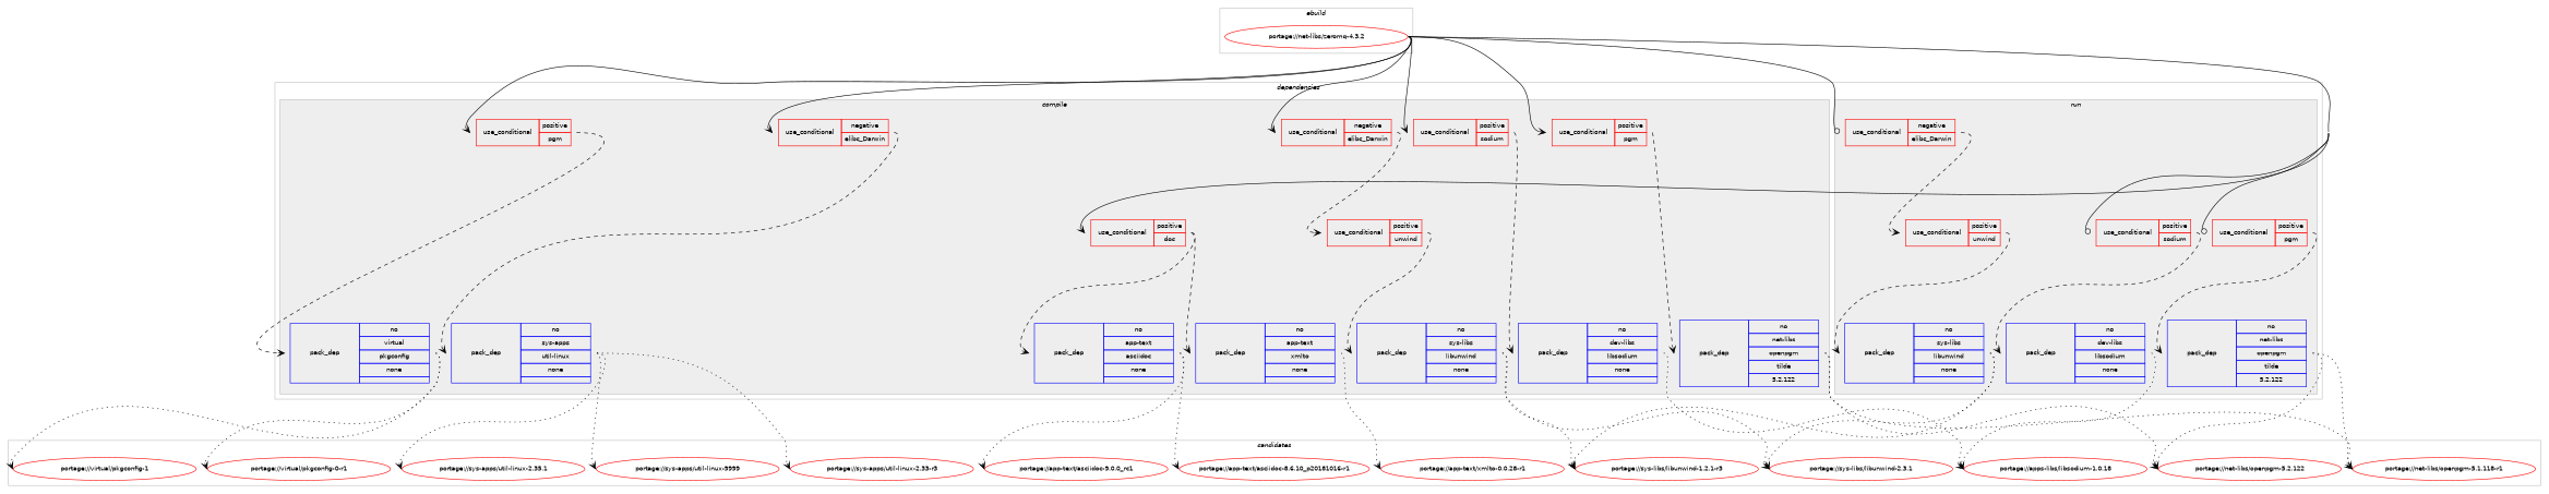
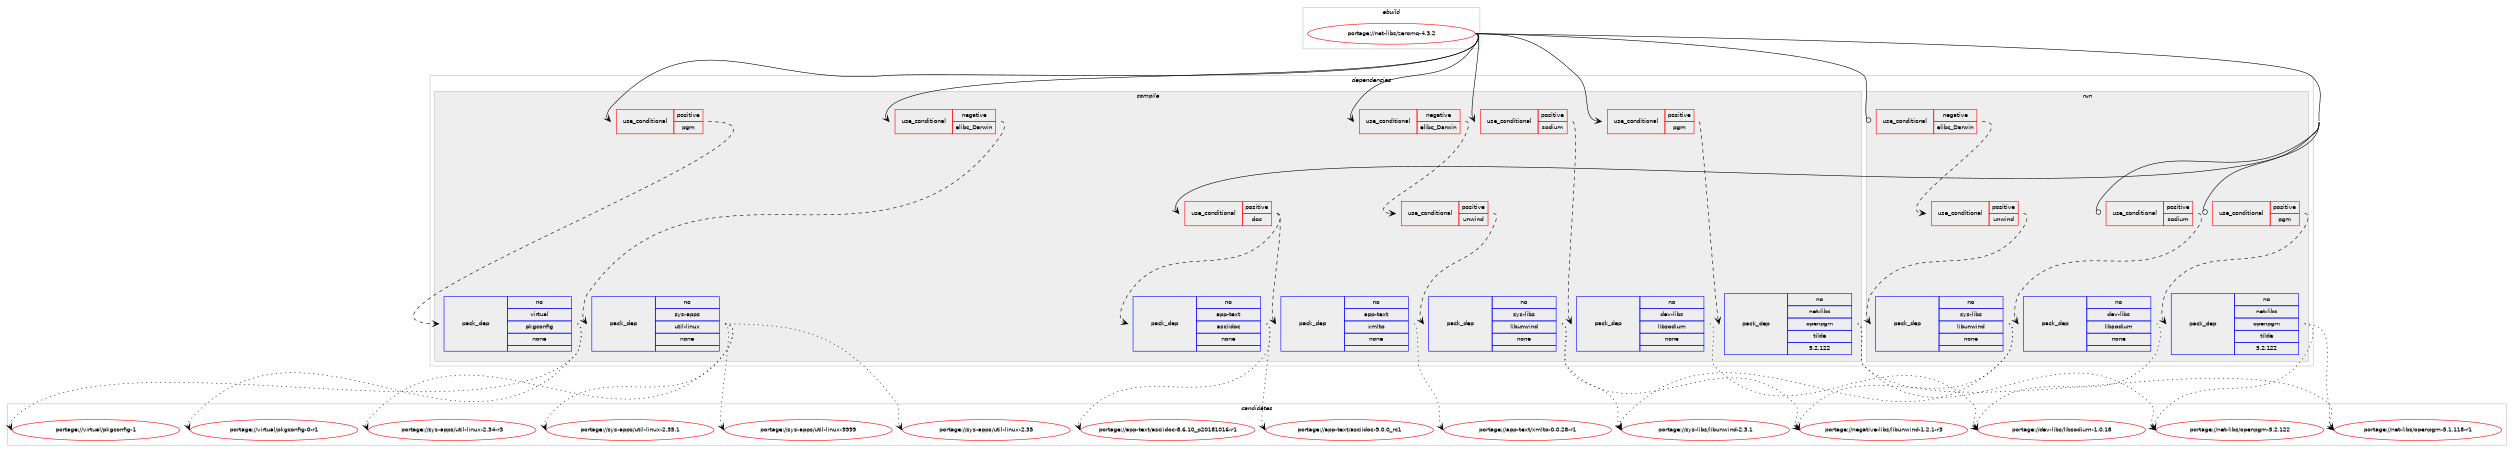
  digraph {
    compound=true
    concentrate=true
    fontname=Helvetica
    fontsize=10
    newrank=true
    rankdir=TB
    ranksep=1.5
    node [color=red fontname=Helvetica fontsize=10 shape=none]
    edge [arrowhead=vee headport=w style=dotted tailport=e weight=20]
    n1 [label="portage://net-libs/zeromq-4.3.2" width=4 shape=""]
    n2 [color=blue label=<<TABLE BORDER="0" CELLBORDER="1" CELLSPACING="0" CELLPADDING="4" WIDTH="220"><TR><TD ROWSPAN="6" CELLPADDING="30">pack_dep</TD></TR><TR><TD WIDTH="110">no</TD></TR><TR><TD>sys-libs</TD></TR><TR><TD>libunwind</TD></TR><TR><TD>none</TD></TR><TR><TD></TD></TR></TABLE>>]
    n3 [label=<<TABLE BORDER="0" CELLBORDER="1" CELLSPACING="0" CELLPADDING="4"><TR><TD ROWSPAN="3" CELLPADDING="10">use_conditional</TD></TR><TR><TD>positive</TD></TR><TR><TD>unwind</TD></TR></TABLE>>]
    n4 [label=<<TABLE BORDER="0" CELLBORDER="1" CELLSPACING="0" CELLPADDING="4"><TR><TD ROWSPAN="3" CELLPADDING="10">use_conditional</TD></TR><TR><TD>negative</TD></TR><TR><TD>elibc_Darwin</TD></TR></TABLE>>]
    n5 [color=blue label=<<TABLE BORDER="0" CELLBORDER="1" CELLSPACING="0" CELLPADDING="4" WIDTH="220"><TR><TD ROWSPAN="6" CELLPADDING="30">pack_dep</TD></TR><TR><TD WIDTH="110">no</TD></TR><TR><TD>sys-apps</TD></TR><TR><TD>util-linux</TD></TR><TR><TD>none</TD></TR><TR><TD></TD></TR></TABLE>>]
    n6 [label=<<TABLE BORDER="0" CELLBORDER="1" CELLSPACING="0" CELLPADDING="4"><TR><TD ROWSPAN="3" CELLPADDING="10">use_conditional</TD></TR><TR><TD>negative</TD></TR><TR><TD>elibc_Darwin</TD></TR></TABLE>>]
    n7 [color=blue label=<<TABLE BORDER="0" CELLBORDER="1" CELLSPACING="0" CELLPADDING="4" WIDTH="220"><TR><TD ROWSPAN="6" CELLPADDING="30">pack_dep</TD></TR><TR><TD WIDTH="110">no</TD></TR><TR><TD>app-text</TD></TR><TR><TD>asciidoc</TD></TR><TR><TD>none</TD></TR><TR><TD></TD></TR></TABLE>>]
    n8 [color=blue label=<<TABLE BORDER="0" CELLBORDER="1" CELLSPACING="0" CELLPADDING="4" WIDTH="220"><TR><TD ROWSPAN="6" CELLPADDING="30">pack_dep</TD></TR><TR><TD WIDTH="110">no</TD></TR><TR><TD>app-text</TD></TR><TR><TD>xmlto</TD></TR><TR><TD>none</TD></TR><TR><TD></TD></TR></TABLE>>]
    n9 [label=<<TABLE BORDER="0" CELLBORDER="1" CELLSPACING="0" CELLPADDING="4"><TR><TD ROWSPAN="3" CELLPADDING="10">use_conditional</TD></TR><TR><TD>positive</TD></TR><TR><TD>doc</TD></TR></TABLE>>]
    n10 [color=blue label=<<TABLE BORDER="0" CELLBORDER="1" CELLSPACING="0" CELLPADDING="4" WIDTH="220"><TR><TD ROWSPAN="6" CELLPADDING="30">pack_dep</TD></TR><TR><TD WIDTH="110">no</TD></TR><TR><TD>net-libs</TD></TR><TR><TD>openpgm</TD></TR><TR><TD>tilde</TD></TR><TR><TD>5.2.122</TD></TR></TABLE>>]
    n11 [label=<<TABLE BORDER="0" CELLBORDER="1" CELLSPACING="0" CELLPADDING="4"><TR><TD ROWSPAN="3" CELLPADDING="10">use_conditional</TD></TR><TR><TD>positive</TD></TR><TR><TD>pgm</TD></TR></TABLE>>]
    n12 [color=blue label=<<TABLE BORDER="0" CELLBORDER="1" CELLSPACING="0" CELLPADDING="4" WIDTH="220"><TR><TD ROWSPAN="6" CELLPADDING="30">pack_dep</TD></TR><TR><TD WIDTH="110">no</TD></TR><TR><TD>virtual</TD></TR><TR><TD>pkgconfig</TD></TR><TR><TD>none</TD></TR><TR><TD></TD></TR></TABLE>>]
    n13 [label=<<TABLE BORDER="0" CELLBORDER="1" CELLSPACING="0" CELLPADDING="4"><TR><TD ROWSPAN="3" CELLPADDING="10">use_conditional</TD></TR><TR><TD>positive</TD></TR><TR><TD>pgm</TD></TR></TABLE>>]
    n14 [color=blue label=<<TABLE BORDER="0" CELLBORDER="1" CELLSPACING="0" CELLPADDING="4" WIDTH="220"><TR><TD ROWSPAN="6" CELLPADDING="30">pack_dep</TD></TR><TR><TD WIDTH="110">no</TD></TR><TR><TD>dev-libs</TD></TR><TR><TD>libsodium</TD></TR><TR><TD>none</TD></TR><TR><TD></TD></TR></TABLE>>]
    n15 [label=<<TABLE BORDER="0" CELLBORDER="1" CELLSPACING="0" CELLPADDING="4"><TR><TD ROWSPAN="3" CELLPADDING="10">use_conditional</TD></TR><TR><TD>positive</TD></TR><TR><TD>sodium</TD></TR></TABLE>>]
    n16 [color=blue label=<<TABLE BORDER="0" CELLBORDER="1" CELLSPACING="0" CELLPADDING="4" WIDTH="220"><TR><TD ROWSPAN="6" CELLPADDING="30">pack_dep</TD></TR><TR><TD WIDTH="110">no</TD></TR><TR><TD>sys-libs</TD></TR><TR><TD>libunwind</TD></TR><TR><TD>none</TD></TR><TR><TD></TD></TR></TABLE>>]
    n17 [label=<<TABLE BORDER="0" CELLBORDER="1" CELLSPACING="0" CELLPADDING="4"><TR><TD ROWSPAN="3" CELLPADDING="10">use_conditional</TD></TR><TR><TD>positive</TD></TR><TR><TD>unwind</TD></TR></TABLE>>]
    n18 [label=<<TABLE BORDER="0" CELLBORDER="1" CELLSPACING="0" CELLPADDING="4"><TR><TD ROWSPAN="3" CELLPADDING="10">use_conditional</TD></TR><TR><TD>negative</TD></TR><TR><TD>elibc_Darwin</TD></TR></TABLE>>]
    n19 [color=blue label=<<TABLE BORDER="0" CELLBORDER="1" CELLSPACING="0" CELLPADDING="4" WIDTH="220"><TR><TD ROWSPAN="6" CELLPADDING="30">pack_dep</TD></TR><TR><TD WIDTH="110">no</TD></TR><TR><TD>net-libs</TD></TR><TR><TD>openpgm</TD></TR><TR><TD>tilde</TD></TR><TR><TD>5.2.122</TD></TR></TABLE>>]
    n20 [label=<<TABLE BORDER="0" CELLBORDER="1" CELLSPACING="0" CELLPADDING="4"><TR><TD ROWSPAN="3" CELLPADDING="10">use_conditional</TD></TR><TR><TD>positive</TD></TR><TR><TD>pgm</TD></TR></TABLE>>]
    n21 [color=blue label=<<TABLE BORDER="0" CELLBORDER="1" CELLSPACING="0" CELLPADDING="4" WIDTH="220"><TR><TD ROWSPAN="6" CELLPADDING="30">pack_dep</TD></TR><TR><TD WIDTH="110">no</TD></TR><TR><TD>dev-libs</TD></TR><TR><TD>libsodium</TD></TR><TR><TD>none</TD></TR><TR><TD></TD></TR></TABLE>>]
    n22 [label=<<TABLE BORDER="0" CELLBORDER="1" CELLSPACING="0" CELLPADDING="4"><TR><TD ROWSPAN="3" CELLPADDING="10">use_conditional</TD></TR><TR><TD>positive</TD></TR><TR><TD>sodium</TD></TR></TABLE>>]
    n23 [label="portage://sys-libs/libunwind-2.3.1" width=4 shape=""]
-   n24 [label="portage://sys-libs/libunwind-1.2.1-r3" width=4 shape=""]
+   n24 [label="portage://negative-libs/libunwind-1.2.1-r3" width=4 shape=""]
    n25 [label="portage://sys-apps/util-linux-9999" width=4 shape=""]
    n26 [label="portage://sys-apps/util-linux-2.35.1" width=4 shape=""]
-   n28 [label="portage://sys-apps/util-linux-2.33-r3" width=4 shape=""]
+   n27 [label="portage://sys-apps/util-linux-2.35" width=4 shape=""]
+   n28 [label="portage://sys-apps/util-linux-2.34-r3" width=4 shape=""]
    n29 [label="portage://app-text/asciidoc-9.0.0_rc1" width=4 shape=""]
    n30 [label="portage://app-text/asciidoc-8.6.10_p20181016-r1" width=4 shape=""]
    n31 [label="portage://app-text/xmlto-0.0.28-r1" width=4 shape=""]
    n32 [label="portage://net-libs/openpgm-5.2.122" width=4 shape=""]
    n33 [label="portage://net-libs/openpgm-5.1.118-r1" width=4 shape=""]
    n34 [label="portage://virtual/pkgconfig-1" width=4 shape=""]
    n35 [label="portage://virtual/pkgconfig-0-r1" width=4 shape=""]
-   n36 [label="portage://apps-libs/libsodium-1.0.18" width=4 shape=""]
+   n36 [label="portage://dev-libs/libsodium-1.0.18" width=4 shape=""]
    subgraph cluster_1 {
      color=gray
      label=<<i>ebuild</i>>
      rank=same
      n1
    }
    subgraph cluster_2 {
      color=gray
      label=<<i>dependencies</i>>
      subgraph cluster_3 {
        color=gray
        fillcolor="#eeeeee"
        label=<<i>compile</i>>
        style=filled
        subgraph sub_4 {
          color=gray
          fillcolor="#eeeeee"
          label=<<i>compile</i>>
          style=filled
          n4
          subgraph sub_5 {
            color=gray
            fillcolor="#eeeeee"
            label=<<i>compile</i>>
            style=filled
            n3
            subgraph sub_6 {
              color=gray
              fillcolor="#eeeeee"
              label=<<i>compile</i>>
              style=filled
              n2
            }
          }
        }
        subgraph sub_7 {
          color=gray
          fillcolor="#eeeeee"
          label=<<i>compile</i>>
          style=filled
          n6
          subgraph sub_8 {
            color=gray
            fillcolor="#eeeeee"
            label=<<i>compile</i>>
            style=filled
            n5
          }
        }
        subgraph sub_9 {
          color=gray
          fillcolor="#eeeeee"
          label=<<i>compile</i>>
          style=filled
          n9
          subgraph sub_10 {
            color=gray
            fillcolor="#eeeeee"
            label=<<i>compile</i>>
            style=filled
            n7
          }
          subgraph sub_11 {
            color=gray
            fillcolor="#eeeeee"
            label=<<i>compile</i>>
            style=filled
            n8
          }
        }
        subgraph sub_12 {
          color=gray
          fillcolor="#eeeeee"
          label=<<i>compile</i>>
          style=filled
          n11
          subgraph sub_13 {
            color=gray
            fillcolor="#eeeeee"
            label=<<i>compile</i>>
            style=filled
            n10
          }
        }
        subgraph sub_14 {
          color=gray
          fillcolor="#eeeeee"
          label=<<i>compile</i>>
          style=filled
          n13
          subgraph sub_15 {
            color=gray
            fillcolor="#eeeeee"
            label=<<i>compile</i>>
            style=filled
            n12
          }
        }
        subgraph sub_16 {
          color=gray
          fillcolor="#eeeeee"
          label=<<i>compile</i>>
          style=filled
          n15
          subgraph sub_17 {
            color=gray
            fillcolor="#eeeeee"
            label=<<i>compile</i>>
            style=filled
            n14
          }
        }
      }
      subgraph cluster_18 {
        color=gray
        fillcolor="#eeeeee"
        label=<<i>compile and run</i>>
        style=filled
      }
      subgraph cluster_19 {
        color=gray
        fillcolor="#eeeeee"
        label=<<i>run</i>>
        style=filled
        subgraph sub_20 {
          color=gray
          fillcolor="#eeeeee"
          label=<<i>run</i>>
          style=filled
          n18
          subgraph sub_21 {
            color=gray
            fillcolor="#eeeeee"
            label=<<i>run</i>>
            style=filled
            n17
            subgraph sub_22 {
              color=gray
              fillcolor="#eeeeee"
              label=<<i>run</i>>
              style=filled
              n16
            }
          }
        }
        subgraph sub_23 {
          color=gray
          fillcolor="#eeeeee"
          label=<<i>run</i>>
          style=filled
          n20
          subgraph sub_24 {
            color=gray
            fillcolor="#eeeeee"
            label=<<i>run</i>>
            style=filled
            n19
          }
        }
        subgraph sub_25 {
          color=gray
          fillcolor="#eeeeee"
          label=<<i>run</i>>
          style=filled
          n22
          subgraph sub_26 {
            color=gray
            fillcolor="#eeeeee"
            label=<<i>run</i>>
            style=filled
            n21
          }
        }
      }
    }
    subgraph cluster_27 {
      color=gray
      label=<<i>candidates</i>>
      rank=same
      subgraph sub_28 {
        color=black
        label=<<i>candidates</i>>
        nodesep=1
        rank=same
        n23
        n24
      }
      subgraph sub_29 {
        color=black
        label=<<i>candidates</i>>
        nodesep=1
        rank=same
        n25
        n26
+       n27
        n28
      }
      subgraph sub_30 {
        color=black
        label=<<i>candidates</i>>
        nodesep=1
        rank=same
        n29
        n30
      }
      subgraph sub_31 {
        color=black
        label=<<i>candidates</i>>
        nodesep=1
        rank=same
        n31
      }
      subgraph sub_32 {
        color=black
        label=<<i>candidates</i>>
        nodesep=1
        rank=same
        n32
        n33
      }
      subgraph sub_33 {
        color=black
        label=<<i>candidates</i>>
        nodesep=1
        rank=same
        n34
        n35
      }
      subgraph sub_34 {
        color=black
        label=<<i>candidates</i>>
        nodesep=1
        rank=same
        n36
      }
      subgraph sub_35 {
        color=black
        label=<<i>candidates</i>>
        nodesep=1
        rank=same
        n23
        n24
      }
      subgraph sub_36 {
        color=black
        label=<<i>candidates</i>>
        nodesep=1
        rank=same
        n32
        n33
      }
      subgraph sub_37 {
        color=black
        label=<<i>candidates</i>>
        nodesep=1
        rank=same
        n36
      }
    }
    n1 -> n4 [style=solid]
    n1 -> n6 [style=solid]
    n1 -> n9 [style=solid]
    n1 -> n11 [style=solid]
    n1 -> n13 [style=solid]
    n1 -> n15 [style=solid]
    n1 -> n18 [arrowhead=odot style=solid]
    n1 -> n20 [arrowhead=odot style=solid]
    n1 -> n22 [arrowhead=odot style=solid]
    n2 -> n23 [weight=100]
    n2 -> n24 [weight=100]
    n3 -> n2 [style=dashed]
    n4 -> n3 [style=dashed]
    n5 -> n25 [weight=100]
    n5 -> n26 [weight=100]
+   n5 -> n27 [weight=100]
    n5 -> n28 [weight=100]
    n6 -> n5 [style=dashed]
    n7 -> n29 [weight=100]
    n7 -> n30 [weight=100]
    n8 -> n31 [weight=100]
    n9 -> n7 [style=dashed]
    n9 -> n8 [style=dashed]
    n10 -> n32 [weight=100]
    n10 -> n33 [weight=100]
    n11 -> n10 [style=dashed]
    n12 -> n34 [weight=100]
    n12 -> n35 [weight=100]
    n13 -> n12 [style=dashed]
    n14 -> n36 [weight=100]
    n15 -> n14 [style=dashed]
    n16 -> n23 [weight=100]
    n16 -> n24 [weight=100]
    n17 -> n16 [style=dashed]
    n18 -> n17 [style=dashed]
    n19 -> n32 [weight=100]
    n19 -> n33 [weight=100]
    n20 -> n19 [style=dashed]
    n21 -> n36 [weight=100]
    n22 -> n21 [style=dashed]
  }
